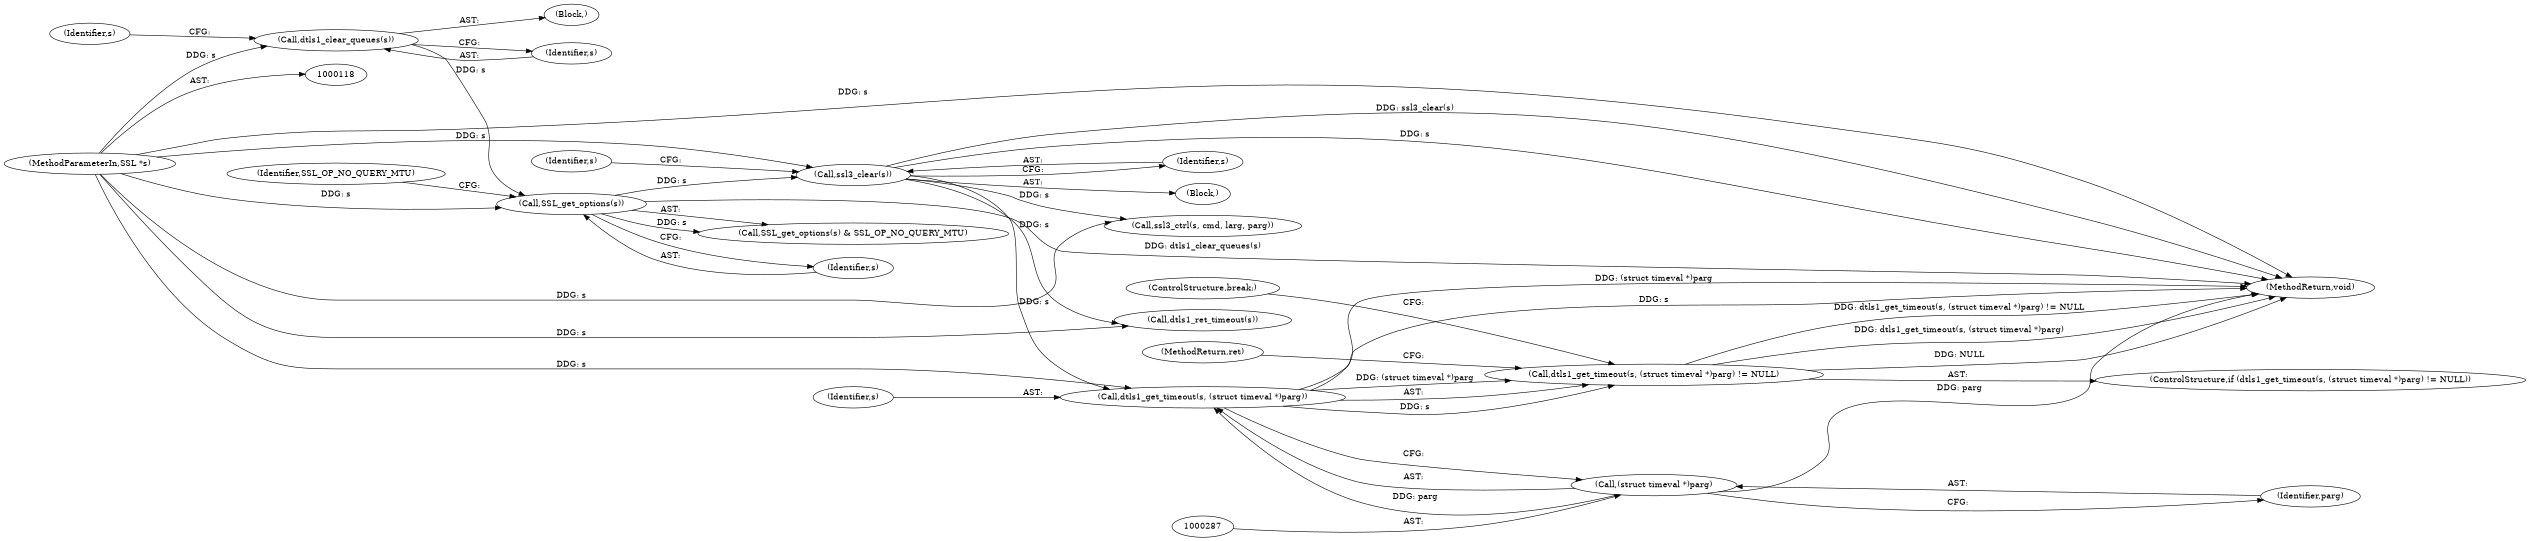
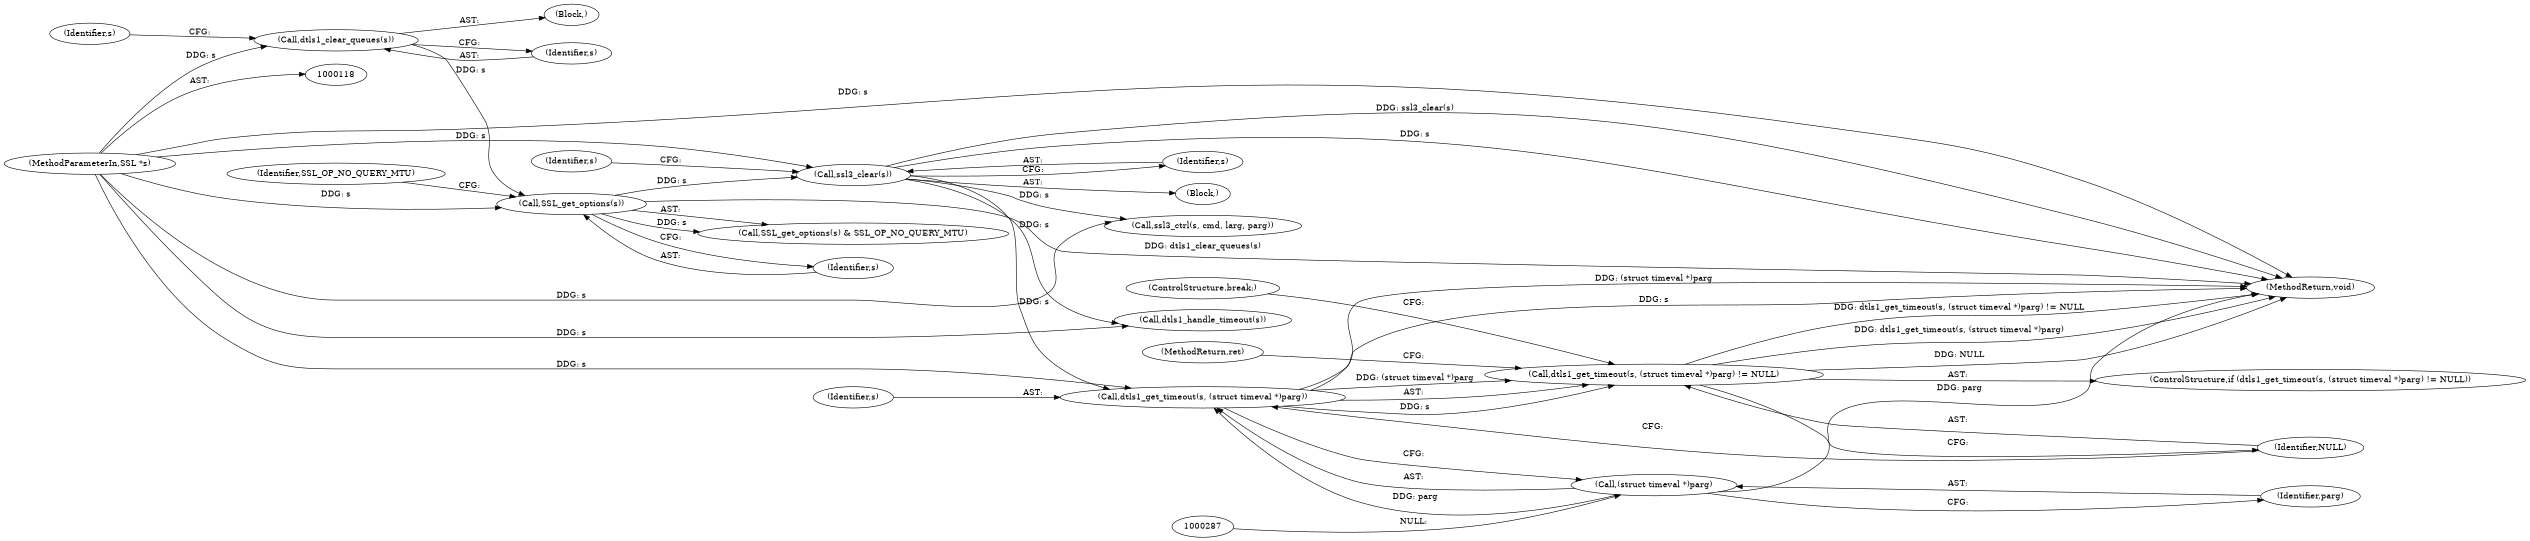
  digraph {
    rankdir=LR
    n1 [label="(Call,dtls1_get_timeout(s, (struct timeval *)parg))"]
    n2 [label="(Call,(struct timeval *)parg)"]
    n3 [label="(Call,dtls1_get_timeout(s, (struct timeval *)parg) != NULL)"]
    n4 [label="(MethodReturn,void)"]
    n5 [label="(Identifier,parg)"]
+   n6 [label="(Identifier,NULL)"]
    n7 [label="(ControlStructure,if (dtls1_get_timeout(s, (struct timeval *)parg) != NULL))"]
    n8 [label="(Call,ssl3_clear(s))"]
    n9 [label="(Call,ssl3_ctrl(s, cmd, larg, parg))"]
    n10 [label="(Identifier,s)"]
-   n11 [label="(Call,dtls1_ret_timeout(s))"]
+   n11 [label="(Call,dtls1_handle_timeout(s))"]
    n12 [label="(Block,)"]
    n13 [label="(Call,SSL_get_options(s))"]
    n14 [label="(Call,SSL_get_options(s) & SSL_OP_NO_QUERY_MTU)"]
    n15 [label="(Identifier,s)"]
    n16 [label="(Call,dtls1_clear_queues(s))"]
    n17 [label="(Block,)"]
    n18 [label="(Identifier,s)"]
    n19 [label="(MethodParameterIn,SSL *s)"]
    1000118
    n21 [label="(Identifier,s)"]
    n22 [label="(Identifier,s)"]
    n23 [label="(Identifier,s)"]
    n24 [label="(ControlStructure,break;)"]
    n25 [label="(Identifier,SSL_OP_NO_QUERY_MTU)"]
    n26 [label="(MethodReturn,ret)"]
    1000287
    n1 -> n2 [label="CFG: "]
    n1 -> n3 [label="AST: "]
    n1 -> n3 [label="DDG: s"]
    n1 -> n3 [label="DDG: (struct timeval *)parg"]
    n1 -> n4 [label="DDG: (struct timeval *)parg"]
    n1 -> n4 [label="DDG: s"]
    n2 -> n1 [label="AST: "]
    n2 -> n1 [label="DDG: parg"]
    n2 -> n4 [label="DDG: parg"]
    n2 -> n5 [label="CFG: "]
    n3 -> n4 [label="DDG: dtls1_get_timeout(s, (struct timeval *)parg)"]
    n3 -> n4 [label="DDG: NULL"]
    n3 -> n4 [label="DDG: dtls1_get_timeout(s, (struct timeval *)parg) != NULL"]
+   n3 -> n6 [label="CFG: "]
    n3 -> n7 [label="AST: "]
    n5 -> n2 [label="AST: "]
+   n6 -> n1 [label="CFG: "]
+   n6 -> n3 [label="AST: "]
    n8 -> n1 [label="DDG: s"]
    n8 -> n4 [label="DDG: s"]
    n8 -> n4 [label="DDG: ssl3_clear(s)"]
    n8 -> n9 [label="DDG: s"]
    n8 -> n10 [label="CFG: "]
    n8 -> n11 [label="DDG: s"]
    n8 -> n12 [label="AST: "]
    n10 -> n8 [label="AST: "]
    n13 -> n4 [label="DDG: dtls1_clear_queues(s)"]
    n13 -> n8 [label="DDG: s"]
    n13 -> n14 [label="AST: "]
    n13 -> n14 [label="DDG: s"]
    n13 -> n15 [label="CFG: "]
    n15 -> n13 [label="AST: "]
    n16 -> n13 [label="DDG: s"]
    n16 -> n17 [label="AST: "]
    n16 -> n18 [label="CFG: "]
    n18 -> n16 [label="AST: "]
    n19 -> n1 [label="DDG: s"]
    n19 -> n4 [label="DDG: s"]
    n19 -> n8 [label="DDG: s"]
    n19 -> n9 [label="DDG: s"]
    n19 -> n11 [label="DDG: s"]
    n19 -> n13 [label="DDG: s"]
    n19 -> n16 [label="DDG: s"]
    n19 -> 1000118 [label="AST: "]
    n21 -> n1 [label="AST: "]
    n22 -> n16 [label="CFG: "]
    n23 -> n8 [label="CFG: "]
    n24 -> n3 [label="CFG: "]
    n25 -> n13 [label="CFG: "]
    n26 -> n3 [label="CFG: "]
-   1000287 -> n2 [label="AST: "]
+   1000287 -> n2 [label="NULL: "]
  }
